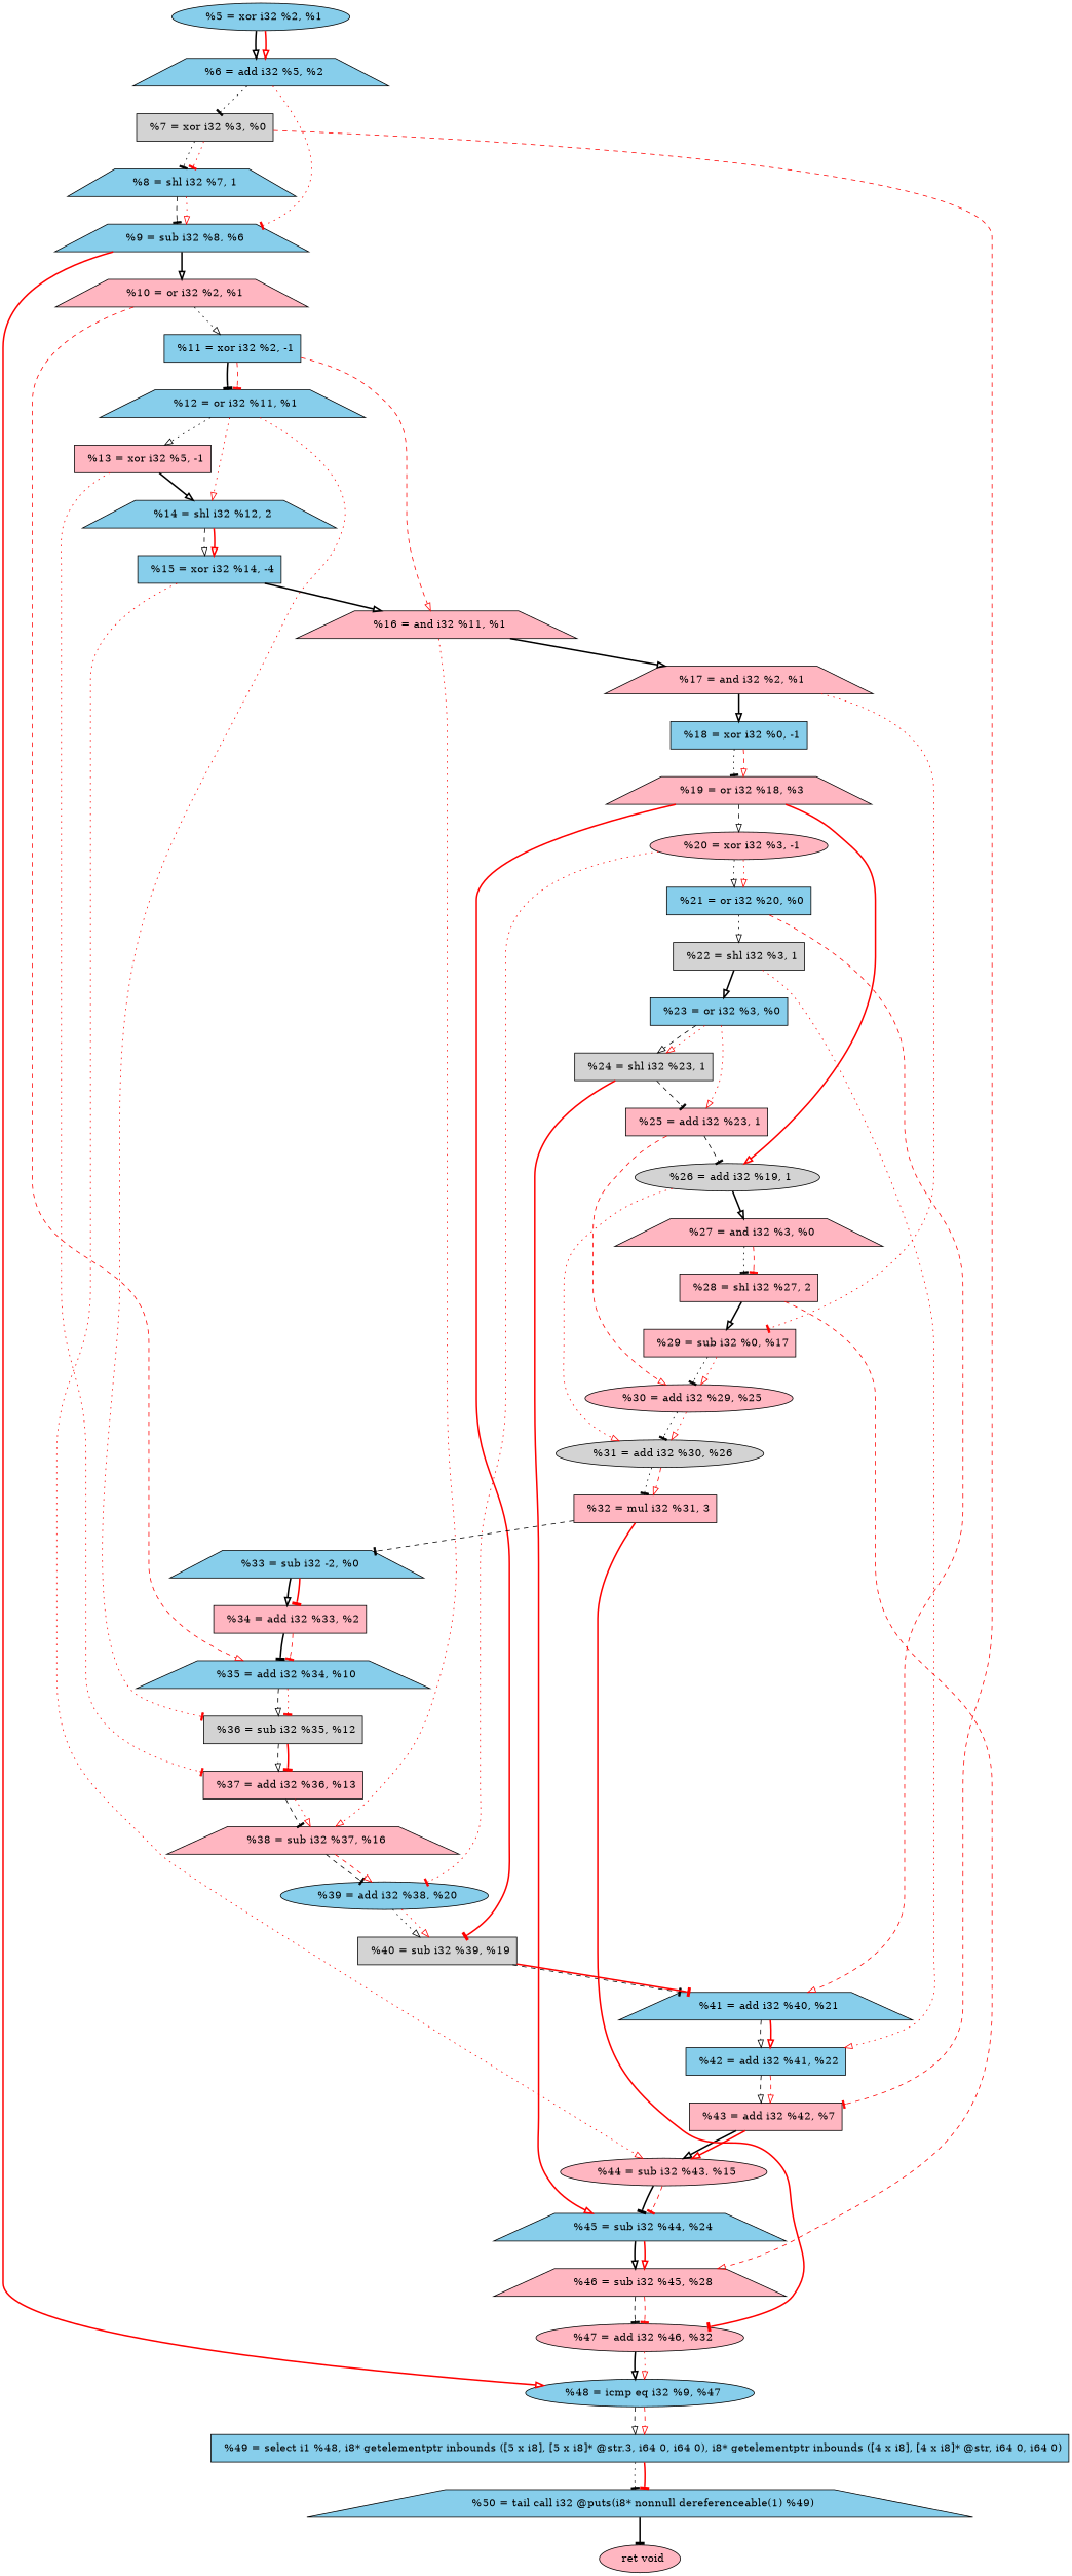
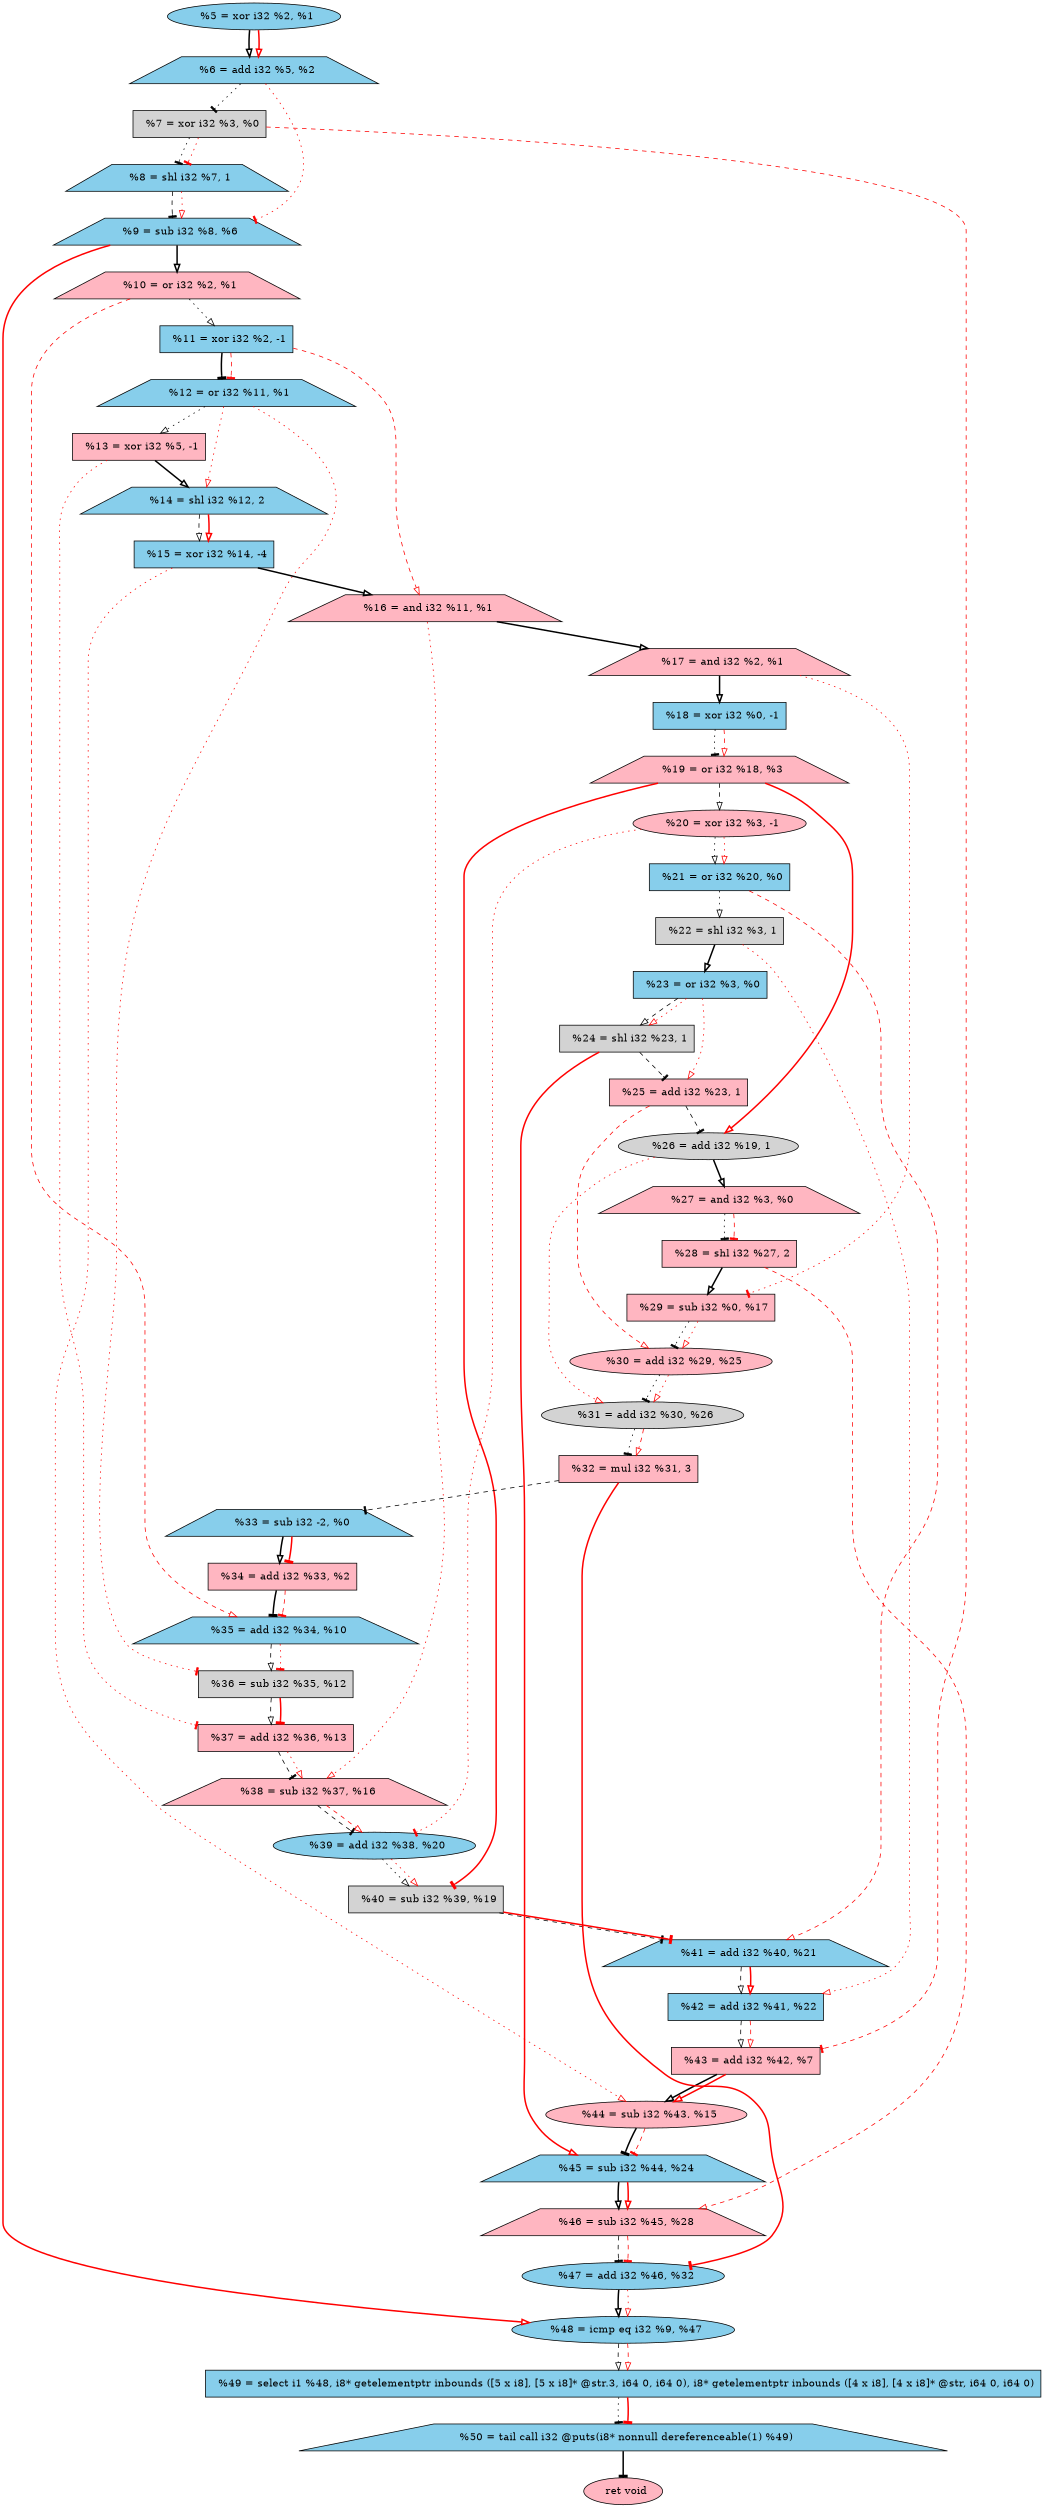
  digraph {
    node [fillcolor=skyblue shape=box style=filled]
    edge [arrowhead=onormal style=dotted color=red]
    n1 [label="  %5 = xor i32 %2, %1" shape=ellipse]
    n2 [label="  %6 = add i32 %5, %2" shape=trapezium]
    n3 [fillcolor=lightgrey label="  %7 = xor i32 %3, %0"]
    n4 [label="  %9 = sub i32 %8, %6" shape=trapezium]
    n5 [fillcolor=lightpink label="  %13 = xor i32 %5, -1"]
    n6 [label="  %14 = shl i32 %12, 2" shape=trapezium]
    n7 [fillcolor=lightpink label="  %37 = add i32 %36, %13"]
    n8 [label="  %8 = shl i32 %7, 1" shape=trapezium]
    n9 [fillcolor=lightpink label="  %43 = add i32 %42, %7"]
    n10 [fillcolor=lightpink label="  %10 = or i32 %2, %1" shape=trapezium]
    n11 [label="  %48 = icmp eq i32 %9, %47" shape=ellipse]
    n12 [fillcolor=lightpink label="  %44 = sub i32 %43, %15" shape=ellipse]
    n13 [label="  %11 = xor i32 %2, -1"]
    n14 [label="  %35 = add i32 %34, %10" shape=trapezium]
    n15 [label="  %49 = select i1 %48, i8* getelementptr inbounds ([5 x i8], [5 x i8]* @str.3, i64 0, i64 0), i8* getelementptr inbounds ([4 x i8], [4 x i8]* @str, i64 0, i64 0)"]
    n16 [label="  %12 = or i32 %11, %1" shape=trapezium]
    n17 [fillcolor=lightpink label="  %16 = and i32 %11, %1" shape=trapezium]
    n18 [fillcolor=lightgrey label="  %36 = sub i32 %35, %12"]
    n19 [fillcolor=lightpink label="  %17 = and i32 %2, %1" shape=trapezium]
    n20 [fillcolor=lightpink label="  %38 = sub i32 %37, %16" shape=trapezium]
    n21 [label="  %15 = xor i32 %14, -4"]
    n22 [label="  %45 = sub i32 %44, %24" shape=trapezium]
    n23 [label="  %18 = xor i32 %0, -1"]
    n24 [fillcolor=lightpink label="  %29 = sub i32 %0, %17"]
    n25 [label="  %39 = add i32 %38, %20" shape=ellipse]
    n26 [fillcolor=lightpink label="  %19 = or i32 %18, %3" shape=trapezium]
    n27 [fillcolor=lightpink label="  %30 = add i32 %29, %25" shape=ellipse]
    n28 [fillcolor=lightpink label="  %20 = xor i32 %3, -1" shape=ellipse]
    n29 [fillcolor=lightgrey label="  %26 = add i32 %19, 1" shape=ellipse]
    n30 [fillcolor=lightgrey label="  %40 = sub i32 %39, %19"]
    n31 [label="  %21 = or i32 %20, %0"]
    n32 [fillcolor=lightpink label="  %27 = and i32 %3, %0" shape=trapezium]
    n33 [fillcolor=lightgrey label="  %31 = add i32 %30, %26" shape=ellipse]
    n34 [label="  %41 = add i32 %40, %21" shape=trapezium]
    n35 [fillcolor=lightgrey label="  %22 = shl i32 %3, 1"]
    n36 [label="  %23 = or i32 %3, %0"]
    n37 [label="  %42 = add i32 %41, %22"]
    n38 [fillcolor=lightgrey label="  %24 = shl i32 %23, 1"]
    n39 [fillcolor=lightpink label="  %25 = add i32 %23, 1"]
    n40 [fillcolor=lightpink label="  %46 = sub i32 %45, %28" shape=trapezium]
    n41 [fillcolor=lightpink label="  %28 = shl i32 %27, 2"]
    n42 [fillcolor=lightpink label="  %32 = mul i32 %31, 3"]
-   n43 [fillcolor=lightpink label="  %47 = add i32 %46, %32" shape=ellipse]
+   n43 [label="  %47 = add i32 %46, %32" shape=ellipse]
    n44 [label="  %33 = sub i32 -2, %0" shape=trapezium]
    n45 [fillcolor=lightpink label="  %34 = add i32 %33, %2"]
    n46 [label="  %50 = tail call i32 @puts(i8* nonnull dereferenceable(1) %49)" shape=trapezium]
    n47 [fillcolor=lightpink label="  ret void" shape=ellipse]
    n1 -> n2 [style=bold color=""]
    n1 -> n2 [style=bold]
    n2 -> n3 [arrowhead=tee color=""]
    n2 -> n4 [arrowhead=tee]
    n3 -> n8 [arrowhead=tee color=""]
    n3 -> n8 [arrowhead=tee]
    n3 -> n9 [arrowhead=tee style=dashed]
    n4 -> n10 [style=bold color=""]
    n4 -> n11 [style=bold]
    n5 -> n6 [style=bold color=""]
    n5 -> n7 [arrowhead=tee]
    n6 -> n21 [style=dashed color=""]
    n6 -> n21 [style=bold]
    n7 -> n20 [arrowhead=tee style=dashed color=""]
    n7 -> n20
    n8 -> n4 [arrowhead=tee style=dashed color=""]
    n8 -> n4
    n9 -> n12 [style=bold color=""]
    n9 -> n12 [style=bold]
    n10 -> n13 [color=""]
    n10 -> n14 [style=dashed]
    n11 -> n15 [style=dashed color=""]
    n11 -> n15 [style=dashed]
    n12 -> n22 [arrowhead=tee style=bold color=""]
    n12 -> n22 [arrowhead=tee style=dashed]
    n13 -> n16 [arrowhead=tee style=bold color=""]
    n13 -> n16 [arrowhead=tee style=dashed]
    n13 -> n17 [style=dashed]
    n14 -> n18 [style=dashed color=""]
    n14 -> n18 [arrowhead=tee]
    n15 -> n46 [arrowhead=tee color=""]
    n15 -> n46 [arrowhead=tee style=bold]
    n16 -> n5 [color=""]
    n16 -> n6
    n16 -> n18 [arrowhead=tee]
    n17 -> n19 [style=bold color=""]
    n17 -> n20
    n18 -> n7 [style=dashed color=""]
    n18 -> n7 [arrowhead=tee style=bold]
    n19 -> n23 [style=bold color=""]
    n19 -> n24 [arrowhead=tee]
    n20 -> n25 [arrowhead=tee style=dashed color=""]
    n20 -> n25 [style=dashed]
    n21 -> n12
    n21 -> n17 [style=bold color=""]
    n22 -> n40 [style=bold color=""]
    n22 -> n40 [style=bold]
    n23 -> n26 [arrowhead=tee color=""]
    n23 -> n26 [style=dashed]
    n24 -> n27 [arrowhead=tee color=""]
    n24 -> n27
    n25 -> n30 [color=""]
    n25 -> n30
    n26 -> n28 [style=dashed color=""]
    n26 -> n29 [style=bold]
    n26 -> n30 [arrowhead=tee style=bold]
    n27 -> n33 [arrowhead=tee color=""]
    n27 -> n33
    n28 -> n25 [arrowhead=tee]
    n28 -> n31 [color=""]
    n28 -> n31
    n29 -> n32 [style=bold color=""]
    n29 -> n33
    n30 -> n34 [arrowhead=tee style=dashed color=""]
    n30 -> n34 [arrowhead=tee style=bold]
    n31 -> n34 [style=dashed]
    n31 -> n35 [color=""]
    n32 -> n41 [arrowhead=tee color=""]
    n32 -> n41 [arrowhead=tee style=dashed]
    n33 -> n42 [arrowhead=tee color=""]
    n33 -> n42 [style=dashed]
    n34 -> n37 [style=dashed color=""]
    n34 -> n37 [style=bold]
    n35 -> n36 [style=bold color=""]
    n35 -> n37
    n36 -> n38 [style=dashed color=""]
    n36 -> n38
    n36 -> n39
    n37 -> n9 [style=dashed color=""]
    n37 -> n9 [style=dashed]
    n38 -> n22 [style=bold]
    n38 -> n39 [arrowhead=tee style=dashed color=""]
    n39 -> n27 [style=dashed]
    n39 -> n29 [arrowhead=tee style=dashed color=""]
    n40 -> n43 [arrowhead=tee style=dashed color=""]
    n40 -> n43 [arrowhead=tee style=dashed]
    n41 -> n24 [style=bold color=""]
    n41 -> n40 [style=dashed]
    n42 -> n43 [arrowhead=tee style=bold]
    n42 -> n44 [arrowhead=tee style=dashed color=""]
    n43 -> n11 [style=bold color=""]
    n43 -> n11
    n44 -> n45 [style=bold color=""]
    n44 -> n45 [arrowhead=tee style=bold]
    n45 -> n14 [arrowhead=tee style=bold color=""]
    n45 -> n14 [arrowhead=tee style=dashed]
    n46 -> n47 [arrowhead=tee style=bold color=""]
  }
